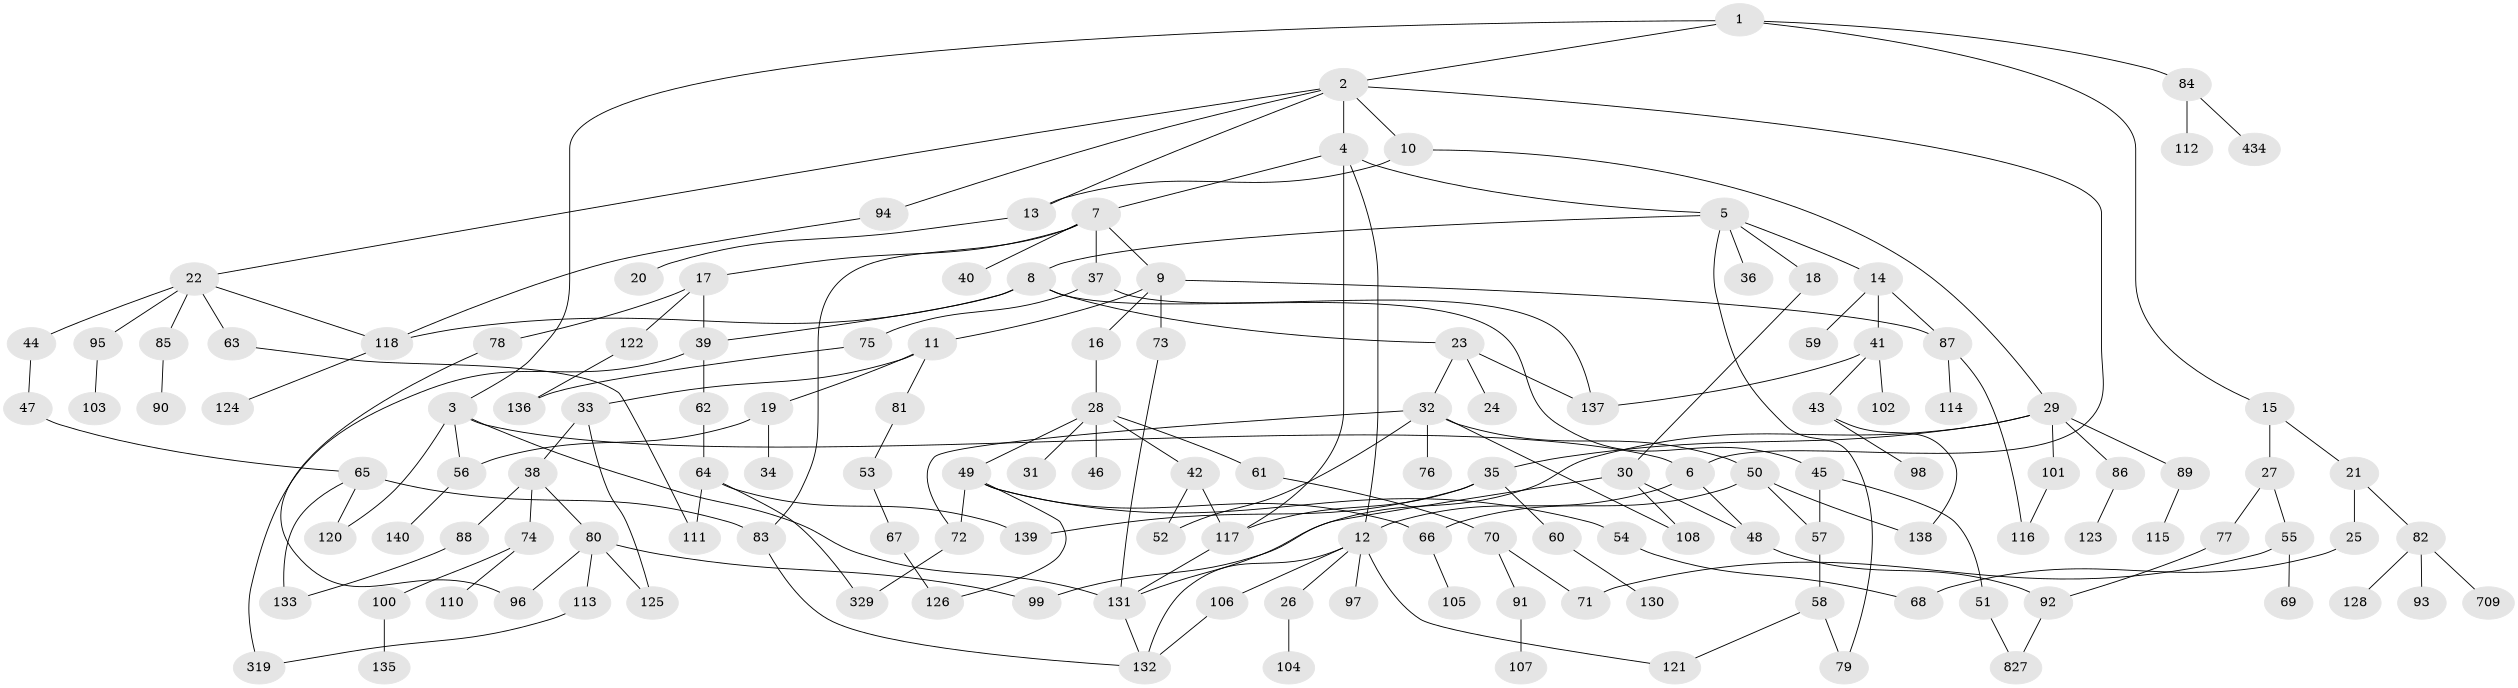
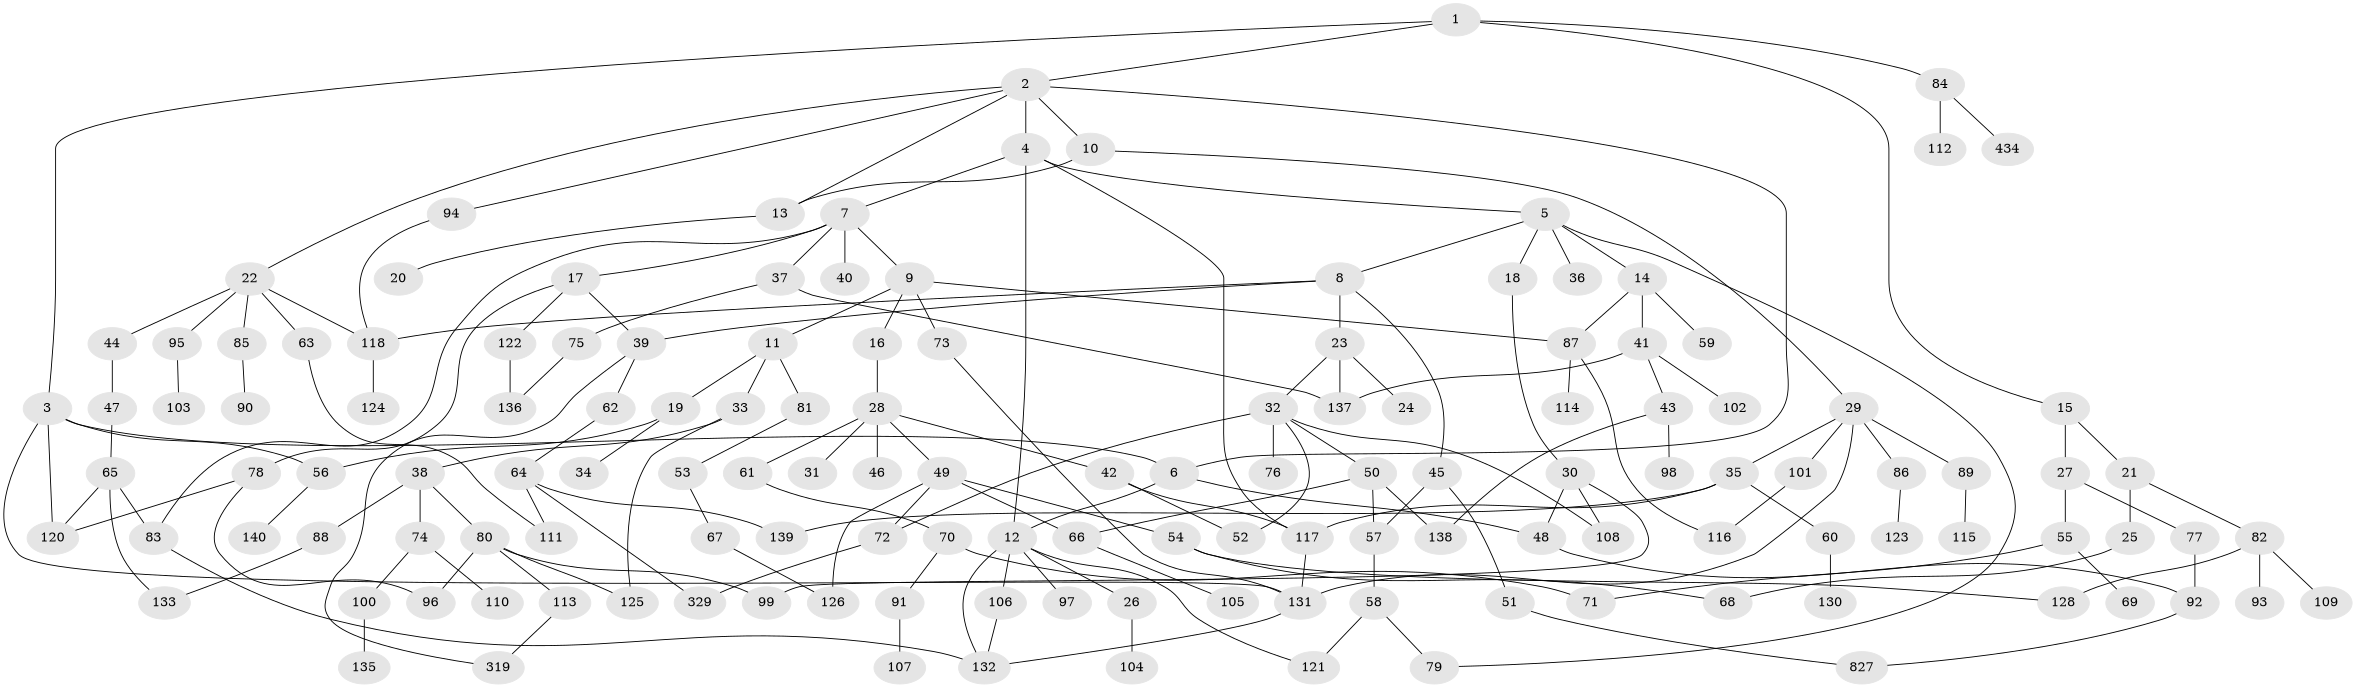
  graph {
    node [color=gray90 style=filled]
    1
    2
    3
    15
    84
    4
    6
    10
    13
    22
    94
    56
    120
    131
    21
    27
    112
    n18 [label=434]
    5
    7
    12
    117
    48
    29
    20
    118
    44
    63
    85
    95
    140
    132
    8
    14
    18
    36
    79
    9
    17
    37
    40
    83
    26
    97
    106
    121
    23
    39
    45
    87
    41
    59
    30
    92
    11
    16
    73
    78
    122
    137
    75
    24
    32
    62
    n65 [label=319]
    51
    57
    124
    19
    33
    81
    28
    114
    116
    35
    86
    89
    101
    34
    125
    38
    53
    104
    43
    102
    25
    82
    55
    77
    31
    42
    46
    49
    61
    96
    136
    99
    108
    68
    128
    93
-   109 [label=709]
+   109
    47
    111
    90
    103
    50
    52
    72
    76
    69
    71
    54
    66
    126
    67
    70
    60
    139
    123
    115
    138
    n123 [label=329]
    74
    80
    88
    130
    100
    110
    113
    133
    64
    98
    65
    n135 [label=827]
    58
    105
    91
    107
    135
    1 -- 2
    1 -- 3
    1 -- 15
    1 -- 84
    2 -- 4
    2 -- 6
    2 -- 10
    2 -- 13
    2 -- 22
    2 -- 94
    3 -- 6
    3 -- 56
    3 -- 120
    3 -- 131
    15 -- 21
    15 -- 27
    84 -- 112
    84 -- n18
    4 -- 5
    4 -- 7
    4 -- 12
    4 -- 117
    6 -- 12
    6 -- 48
    10 -- 13
    10 -- 29
    13 -- 20
    22 -- 118
    22 -- 44
    22 -- 63
    22 -- 85
    22 -- 95
    94 -- 118
    56 -- 140
    131 -- 132
    21 -- 25
    21 -- 82
    27 -- 55
    27 -- 77
    5 -- 8
    5 -- 14
    5 -- 18
    5 -- 36
    5 -- 79
    7 -- 9
    7 -- 17
    7 -- 37
    7 -- 40
    7 -- 83
    12 -- 132
    12 -- 26
    12 -- 97
    12 -- 106
    12 -- 121
    117 -- 131
    48 -- 92
    29 -- 131
    29 -- 35
    29 -- 86
    29 -- 89
    29 -- 101
    118 -- 124
    44 -- 47
    63 -- 111
    85 -- 90
    95 -- 103
    8 -- 118
    8 -- 23
    8 -- 39
    8 -- 45
    14 -- 87
    14 -- 41
    14 -- 59
    18 -- 30
    9 -- 87
    9 -- 11
    9 -- 16
    9 -- 73
    17 -- 39
    17 -- 78
    17 -- 122
    37 -- 137
    37 -- 75
    83 -- 132
    26 -- 104
    106 -- 132
    23 -- 137
    23 -- 24
    23 -- 32
    39 -- 62
    39 -- n65
    45 -- 51
    45 -- 57
    87 -- 114
    87 -- 116
    41 -- 137
    41 -- 43
    41 -- 102
    30 -- 48
    30 -- 99
    30 -- 108
    92 -- n135
    11 -- 19
    11 -- 33
    11 -- 81
    16 -- 28
    73 -- 131
+   78 -- 120
    78 -- 96
    122 -- 136
    75 -- 136
    32 -- 108
    32 -- 50
    32 -- 52
    32 -- 72
    32 -- 76
    62 -- 64
    51 -- n135
    57 -- 58
    19 -- 56
    19 -- 34
    33 -- 125
    33 -- 38
    81 -- 53
    28 -- 31
    28 -- 42
    28 -- 46
    28 -- 49
    28 -- 61
    35 -- 117
    35 -- 60
    35 -- 139
    86 -- 123
    89 -- 115
    101 -- 116
    38 -- 74
    38 -- 80
    38 -- 88
    53 -- 67
    43 -- 138
    43 -- 98
    25 -- 68
    82 -- 128
    82 -- 93
    82 -- 109
    55 -- 69
    55 -- 71
    77 -- 92
    42 -- 117
    42 -- 52
    49 -- 72
    49 -- 54
    49 -- 66
    49 -- 126
    61 -- 70
    47 -- 65
    50 -- 57
    50 -- 66
    50 -- 138
    72 -- n123
    54 -- 68
+   54 -- 128
    66 -- 105
    67 -- 126
    70 -- 71
    70 -- 91
    60 -- 130
    74 -- 100
    74 -- 110
    80 -- 125
    80 -- 96
    80 -- 99
    80 -- 113
    88 -- 133
    100 -- 135
    113 -- n65
    64 -- 111
    64 -- 139
    64 -- n123
    65 -- 120
    65 -- 83
    65 -- 133
    58 -- 79
    58 -- 121
    91 -- 107
  }
